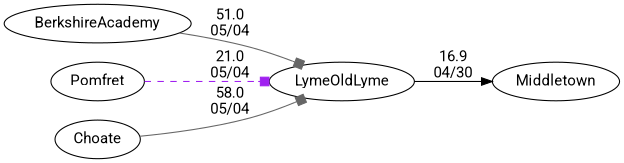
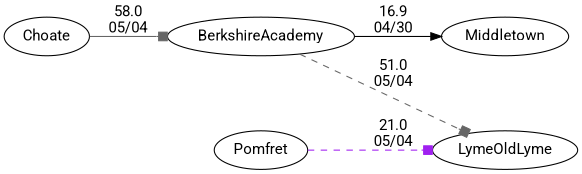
  digraph {
    fontname=Roboto
    rankdir=LR
    node [fontname=Roboto]
    edge [arrowhead=box color=gray40 fontname=Roboto random=random style=solid]
    LymeOldLyme
    Middletown
    BerkshireAcademy
    Pomfret
    Choate
-   LymeOldLyme -> Middletown [arrowhead=normal color=black label="16.9\n04/30" weight=84]
-   BerkshireAcademy -> LymeOldLyme [label="51.0\n05/04" weight=49]
+   BerkshireAcademy -> Middletown [arrowhead=normal color=black label="16.9\n04/30" weight=84]
+   BerkshireAcademy -> LymeOldLyme [label="51.0\n05/04" style=dashed weight=49]
    Pomfret -> LymeOldLyme [color=purple label="21.0\n05/04" style=dashed weight=79]
-   Choate -> LymeOldLyme [label="58.0\n05/04" weight=42]
+   Choate -> BerkshireAcademy [label="58.0\n05/04" weight=42]
  }
